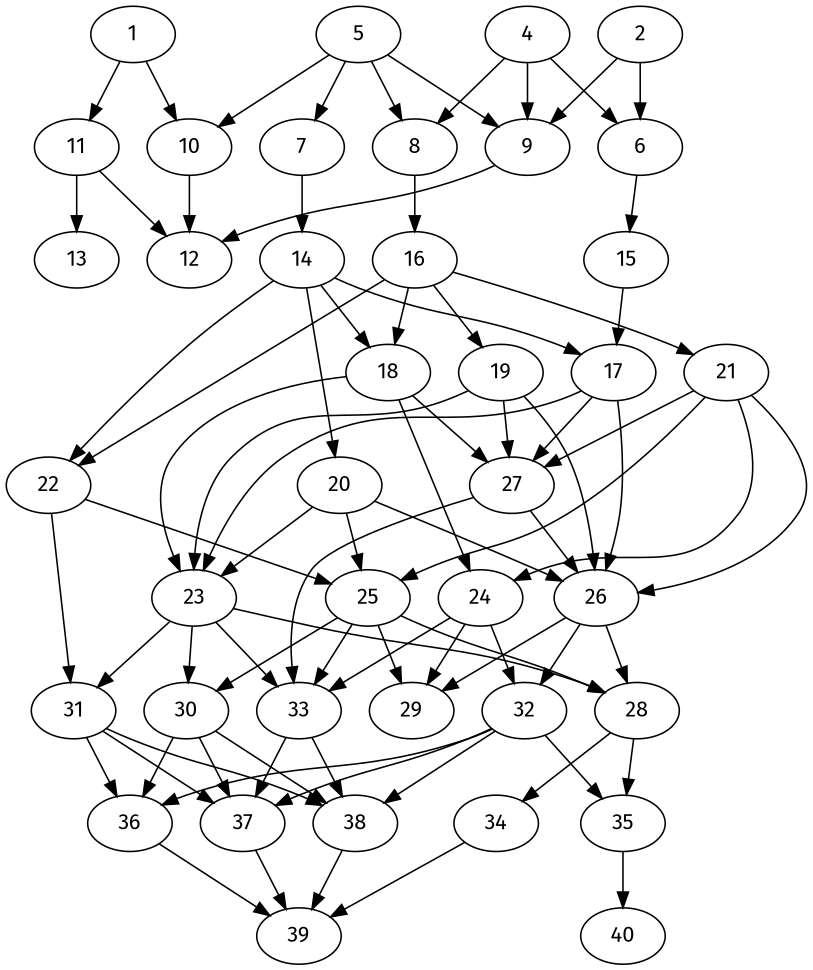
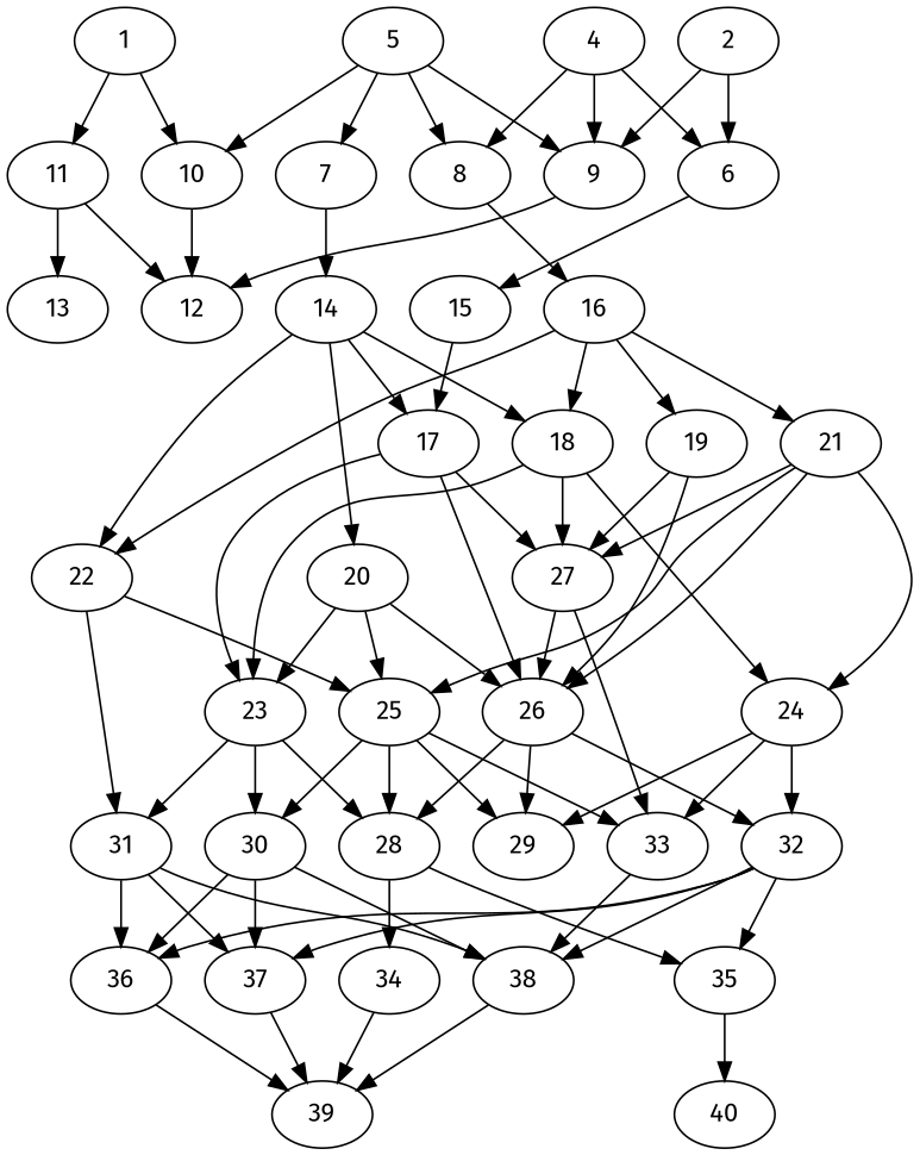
  digraph {
    fontname="Fira Sans"
    node [alpha=0.08 fontname="Fira Sans"]
    edge [fontname="Fira Sans"]
    1 [alpha=0.17 expect_size=41834496]
    10 [alpha=0.14 expect_size=11303936]
    11 [alpha=0.03 expect_size=23465984]
    12 [alpha=0.13 expect_size=17516544]
    13 [alpha=0.17 expect_size=34675712]
    2 [alpha=0.07 expect_size=43494400]
    6 [expect_size=33616896]
    9 [alpha=0.07 expect_size=39114752]
    15 [alpha=0.03 expect_size=48513024]
    17 [alpha=0.11 expect_size=23821312]
    4 [alpha=0.17 expect_size=33292288]
    8 [alpha=0.16 expect_size=8072192]
    16 [alpha=0.01 expect_size=51297280]
    18 [alpha=0.02 expect_size=52413440]
    22 [alpha=0.15 expect_size=6283264]
    19 [alpha=0.01 expect_size=42706944]
    21 [expect_size=45765632]
    5 [alpha=0.01 expect_size=47925248]
    7 [alpha=0.12 expect_size=21066752]
    14 [alpha=0.18 expect_size=8844288]
    20 [alpha=0.16 expect_size=12425216]
    23 [alpha=0.18 expect_size=37177344]
    26 [alpha=0.09 expect_size=32946176]
    27 [alpha=0.20 expect_size=35572736]
    24 [alpha=0.12 expect_size=29734912]
    25 [alpha=0.04 expect_size=26034176]
    31 [alpha=0.05 expect_size=12137472]
    28 [alpha=0.12 expect_size=14268416]
    30 [expect_size=20524032]
    33 [alpha=0.02 expect_size=19412992]
    29 [alpha=0.19 expect_size=19039232]
    32 [alpha=0.07 expect_size=30474240]
    34 [alpha=0.18 expect_size=13992960]
    35 [alpha=0.12 expect_size=42264576]
    36 [alpha=0.06 expect_size=5351424]
    37 [expect_size=26001408]
    38 [alpha=0.10 expect_size=25665536]
    39 [expect_size=7174144]
    40 [alpha=0.09 expect_size=51586048]
    1 -> 10
    1 -> 11
    10 -> 12
    11 -> 12
    11 -> 13
    2 -> 6
    2 -> 9
    6 -> 15
    9 -> 12
    15 -> 17
    17 -> 23
    17 -> 26
    17 -> 27
    4 -> 6
    4 -> 9
    4 -> 8
    8 -> 16
    16 -> 18
    16 -> 22
    16 -> 19
    16 -> 21
    18 -> 23
    18 -> 27
    18 -> 24
    22 -> 25
    22 -> 31
-   19 -> 23
    19 -> 26
    19 -> 27
    21 -> 26
    21 -> 27
    21 -> 24
    21 -> 25
    5 -> 10
    5 -> 9
    5 -> 8
    5 -> 7
    7 -> 14
    14 -> 17
    14 -> 18
    14 -> 22
    14 -> 20
    20 -> 23
    20 -> 26
    20 -> 25
    23 -> 31
    23 -> 28
    23 -> 30
-   23 -> 33
    26 -> 28
    26 -> 29
    26 -> 32
    27 -> 26
    27 -> 33
    24 -> 33
    24 -> 29
    24 -> 32
    25 -> 28
    25 -> 30
    25 -> 33
    25 -> 29
    31 -> 36
    31 -> 37
    31 -> 38
    28 -> 34
    28 -> 35
    30 -> 36
    30 -> 37
    30 -> 38
-   33 -> 37
    33 -> 38
    32 -> 35
    32 -> 36
    32 -> 37
    32 -> 38
    34 -> 39
    35 -> 40
    36 -> 39
    37 -> 39
    38 -> 39
  }
